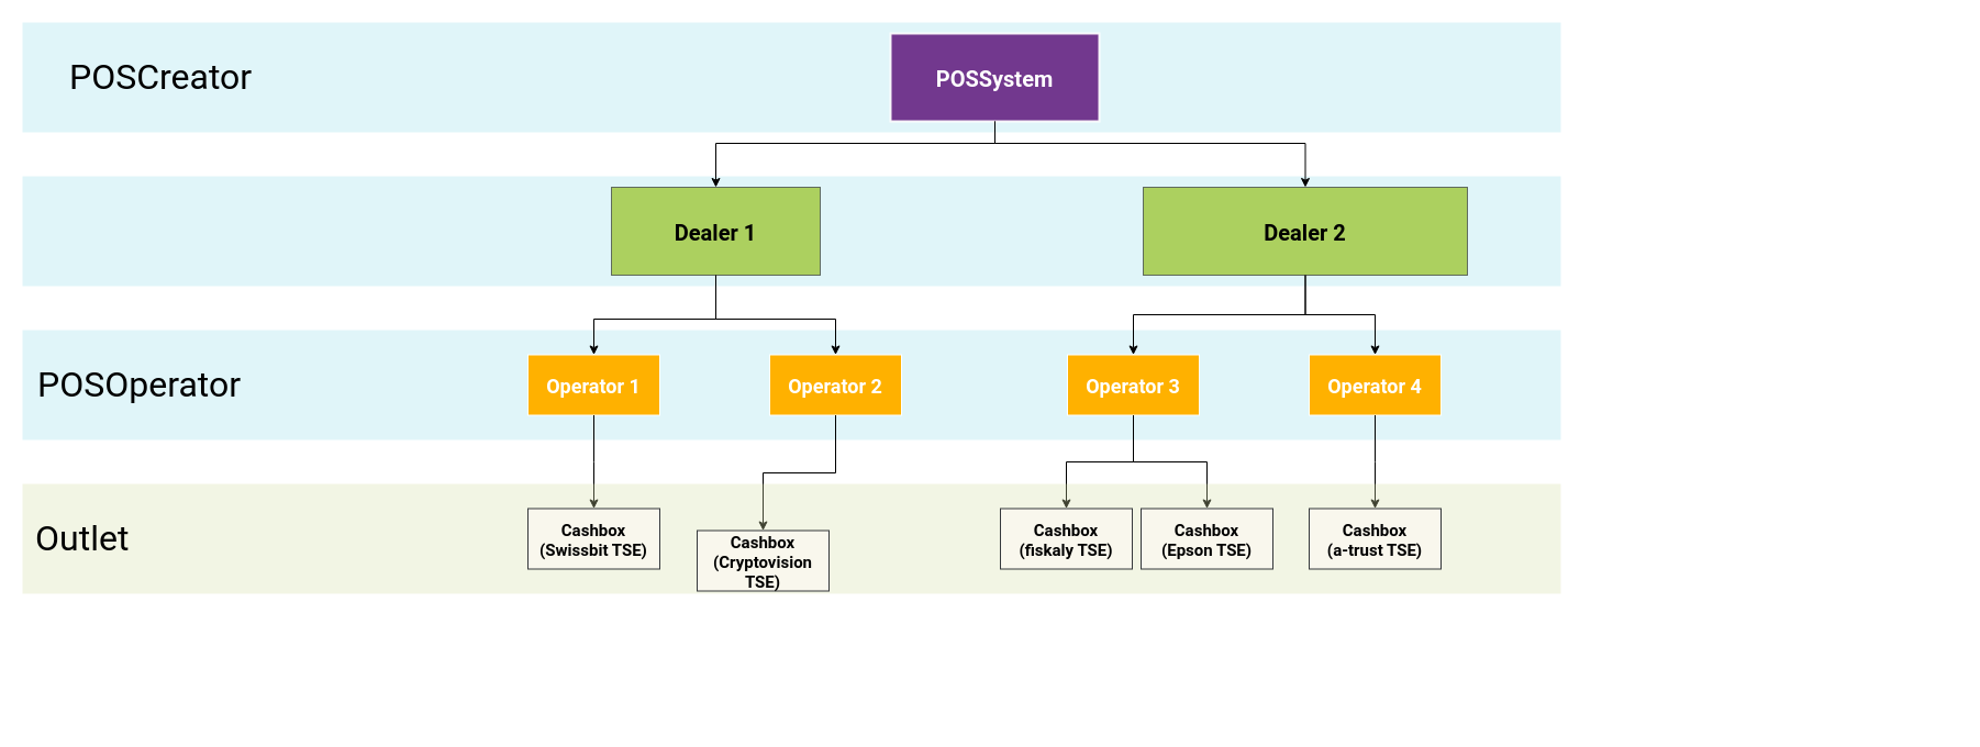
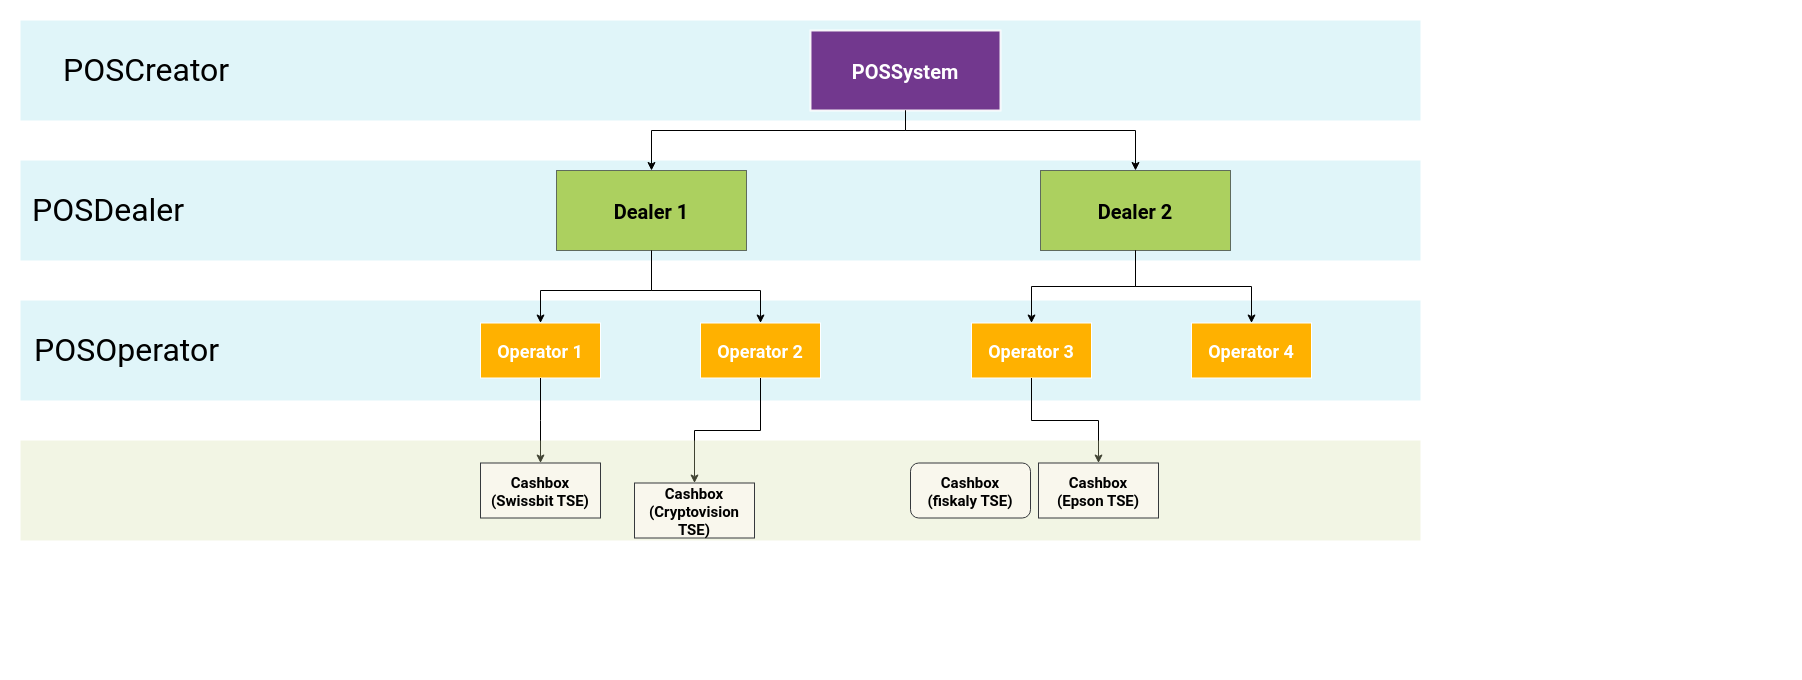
  <mxCell id="0" />
  <mxCell id="1" parent="0" />
  <mxCell id="2" value="" style="group" vertex="1" connectable="0" parent="1"><mxGeometry x="20" y="20" width="1400" height="100" as="geometry" /></mxCell>
  <mxCell id="3" value="" style="strokeColor=none;opacity=30;fillColor=#99dceb;" parent="2" vertex="1"><mxGeometry width="1400" height="100" as="geometry" /></mxCell>
  <mxCell id="4" value="&lt;p&gt;&lt;font face=&quot;Roboto&quot; style=&quot;font-size: 32px&quot;&gt;POSCreator&lt;/font&gt;&lt;/p&gt;" style="text;html=1;strokeColor=none;fillColor=none;align=left;verticalAlign=middle;whiteSpace=wrap;rounded=0;" vertex="1" parent="2"><mxGeometry x="41" y="40" width="270" height="20" as="geometry" /></mxCell>
  <mxCell id="5" value="POSSystem" style="rounded=0;gradientColor=none;fontColor=#FFFFFF;fontStyle=1;fontFamily=Roboto;fontSize=20;fillColor=#672483;opacity=90;strokeColor=#FFFFFF;strokeWidth=2;fontSource=https%3A%2F%2Ffonts.googleapis.com%2Fcss%3Ffamily%3DRoboto;" vertex="1" parent="2"><mxGeometry x="790" y="10" width="190" height="80" as="geometry" /></mxCell>
  <mxCell id="6" value="" style="group;align=left;" vertex="1" connectable="0" parent="1"><mxGeometry x="20" y="160" width="1400" height="100" as="geometry" /></mxCell>
  <mxCell id="7" value="" style="strokeColor=none;opacity=30;fillColor=#99dceb;" vertex="1" parent="6"><mxGeometry width="1400" height="100" as="geometry" /></mxCell>
- <mxCell id="9" value="Dealer 2" style="rounded=0;strokeColor=#36393d;fontStyle=1;fontFamily=Roboto;fontSize=20;fillColor=#96c11f;opacity=70;fontSource=https%3A%2F%2Ffonts.googleapis.com%2Fcss%3Ffamily%3DRoboto;" vertex="1" parent="6"><mxGeometry x="1020" y="10" width="295" height="80" as="geometry" /></mxCell>
+ <mxCell id="8" value="&lt;p&gt;&lt;font face=&quot;Roboto&quot; style=&quot;font-size: 32px&quot;&gt;POSDealer&lt;/font&gt;&lt;/p&gt;" style="text;html=1;strokeColor=none;fillColor=none;align=left;verticalAlign=middle;whiteSpace=wrap;rounded=0;" vertex="1" parent="6"><mxGeometry x="10" y="40" width="270" height="20" as="geometry" /></mxCell>
+ <mxCell id="9" value="Dealer 2" style="rounded=0;strokeColor=#36393d;fontStyle=1;fontFamily=Roboto;fontSize=20;fillColor=#96c11f;opacity=70;fontSource=https%3A%2F%2Ffonts.googleapis.com%2Fcss%3Ffamily%3DRoboto;" vertex="1" parent="6"><mxGeometry x="1020" y="10" width="190" height="80" as="geometry" /></mxCell>
  <mxCell id="10" value="" style="group;align=left;" vertex="1" connectable="0" parent="1"><mxGeometry x="20" y="300" width="1760" height="100" as="geometry" /></mxCell>
  <mxCell id="11" value="" style="strokeColor=none;opacity=30;fillColor=#99dceb;" vertex="1" parent="10"><mxGeometry width="1400" height="100" as="geometry" /></mxCell>
  <mxCell id="12" value="&lt;p&gt;&lt;font face=&quot;Roboto&quot; style=&quot;font-size: 32px&quot;&gt;POSOperator&lt;/font&gt;&lt;/p&gt;" style="text;html=1;strokeColor=none;fillColor=none;align=left;verticalAlign=middle;whiteSpace=wrap;rounded=0;" vertex="1" parent="10"><mxGeometry x="12" y="40" width="270" height="20" as="geometry" /></mxCell>
  <mxCell id="13" value="Operator 1" style="rounded=0;fontStyle=1;fontFamily=Roboto;fontSize=18;fontColor=#ffffff;strokeColor=#FFFFFF;fillColor=#ffb100;fontSource=https%3A%2F%2Ffonts.googleapis.com%2Fcss%3Ffamily%3DRoboto;" vertex="1" parent="10"><mxGeometry x="460" y="22.5" width="120" height="55" as="geometry" /></mxCell>
  <mxCell id="14" value="Operator 2" style="rounded=0;fontStyle=1;fontFamily=Roboto;fontSize=18;fontColor=#ffffff;strokeColor=#FFFFFF;fillColor=#ffb100;fontSource=https%3A%2F%2Ffonts.googleapis.com%2Fcss%3Ffamily%3DRoboto;" vertex="1" parent="10"><mxGeometry x="680" y="22.5" width="120" height="55" as="geometry" /></mxCell>
  <mxCell id="15" value="Operator 3" style="rounded=0;fontStyle=1;fontFamily=Roboto;fontSize=18;fontColor=#ffffff;strokeColor=#FFFFFF;fillColor=#ffb100;fontSource=https%3A%2F%2Ffonts.googleapis.com%2Fcss%3Ffamily%3DRoboto;" vertex="1" parent="10"><mxGeometry x="951" y="22.5" width="120" height="55" as="geometry" /></mxCell>
  <mxCell id="16" value="Operator 4" style="rounded=0;fontStyle=1;fontFamily=Roboto;fontSize=18;fontColor=#ffffff;strokeColor=#FFFFFF;fillColor=#ffb100;fontSource=https%3A%2F%2Ffonts.googleapis.com%2Fcss%3Ffamily%3DRoboto;" vertex="1" parent="10"><mxGeometry x="1171" y="22.5" width="120" height="55" as="geometry" /></mxCell>
  <mxCell id="17" value="" style="edgeStyle=elbowEdgeStyle;elbow=vertical;strokeWidth=1;rounded=0;fontColor=#3399FF;fillColor=#dae8fc;entryX=0.5;entryY=0;entryDx=0;entryDy=0;exitX=0.5;exitY=1;exitDx=0;exitDy=0;" parent="1" target="13" edge="1" source="18"><mxGeometry x="308" y="258" width="100" height="100" as="geometry"><mxPoint x="344" y="637.5" as="sourcePoint" /><mxPoint x="180" y="752.5" as="targetPoint" /><Array as="points"><mxPoint x="550" y="290" /></Array></mxGeometry></mxCell>
  <mxCell id="18" value="Dealer 1" style="rounded=0;strokeColor=#36393d;fontStyle=1;fontFamily=Roboto;fontSize=20;fillColor=#96c11f;opacity=70;fontSource=https%3A%2F%2Ffonts.googleapis.com%2Fcss%3Ffamily%3DRoboto;" vertex="1" parent="1"><mxGeometry x="556" y="170" width="190" height="80" as="geometry" /></mxCell>
  <mxCell id="19" value="" style="edgeStyle=elbowEdgeStyle;elbow=vertical;strokeWidth=1;rounded=0;fontColor=#3399FF;fillColor=#dae8fc;entryX=0.5;entryY=0;entryDx=0;entryDy=0;" edge="1" parent="1" source="5" target="18"><mxGeometry x="318" y="268" width="100" height="100" as="geometry"><mxPoint x="354" y="647.5" as="sourcePoint" /><mxPoint x="395" y="745" as="targetPoint" /><Array as="points"><mxPoint x="750" y="130" /><mxPoint x="410" y="647.5" /></Array></mxGeometry></mxCell>
  <mxCell id="20" value="" style="edgeStyle=elbowEdgeStyle;elbow=vertical;strokeWidth=1;rounded=0;fontColor=#3399FF;fillColor=#dae8fc;entryX=0.5;entryY=0;entryDx=0;entryDy=0;exitX=0.5;exitY=1;exitDx=0;exitDy=0;" edge="1" parent="1" source="5" target="9"><mxGeometry x="334" y="278" width="100" height="100" as="geometry"><mxPoint x="867" y="109" as="sourcePoint" /><mxPoint x="1120" y="170" as="targetPoint" /><Array as="points"><mxPoint x="1000" y="130" /><mxPoint x="426" y="657.5" /></Array></mxGeometry></mxCell>
  <mxCell id="21" value="" style="edgeStyle=elbowEdgeStyle;elbow=vertical;strokeWidth=1;rounded=0;fontColor=#3399FF;fillColor=#dae8fc;entryX=0.5;entryY=0;entryDx=0;entryDy=0;exitX=0.5;exitY=1;exitDx=0;exitDy=0;" edge="1" parent="1" source="18" target="14"><mxGeometry x="318" y="268" width="100" height="100" as="geometry"><mxPoint x="645" y="260" as="sourcePoint" /><mxPoint x="550" y="332.5" as="targetPoint" /><Array as="points"><mxPoint x="700" y="290" /></Array></mxGeometry></mxCell>
  <mxCell id="22" value="" style="edgeStyle=elbowEdgeStyle;elbow=vertical;strokeWidth=1;rounded=0;fontColor=#3399FF;fillColor=#dae8fc;" edge="1" parent="1" source="13" target="32"><mxGeometry x="318" y="268" width="100" height="100" as="geometry"><mxPoint x="661" y="260" as="sourcePoint" /><mxPoint x="550" y="332.5" as="targetPoint" /><Array as="points" /></mxGeometry></mxCell>
  <mxCell id="23" value="" style="edgeStyle=elbowEdgeStyle;elbow=vertical;strokeWidth=1;rounded=0;fontColor=#3399FF;fillColor=#dae8fc;exitX=0.5;exitY=1;exitDx=0;exitDy=0;" edge="1" parent="1" source="14" target="33"><mxGeometry x="328" y="278" width="100" height="100" as="geometry"><mxPoint x="550" y="387.5" as="sourcePoint" /><mxPoint x="550" y="472.5" as="targetPoint" /><Array as="points" /></mxGeometry></mxCell>
- <mxCell id="24" value="" style="edgeStyle=elbowEdgeStyle;elbow=vertical;strokeWidth=1;rounded=0;fontColor=#3399FF;fillColor=#dae8fc;exitX=0.5;exitY=1;exitDx=0;exitDy=0;entryX=0.5;entryY=0;entryDx=0;entryDy=0;" edge="1" parent="1" source="15" target="34"><mxGeometry x="338" y="288" width="100" height="100" as="geometry"><mxPoint x="770" y="387.5" as="sourcePoint" /><mxPoint x="700" y="472.5" as="targetPoint" /><Array as="points" /></mxGeometry></mxCell>
  <mxCell id="25" value="" style="edgeStyle=elbowEdgeStyle;elbow=vertical;strokeWidth=1;rounded=0;fontColor=#3399FF;fillColor=#dae8fc;entryX=0.5;entryY=0;entryDx=0;entryDy=0;exitX=0.5;exitY=1;exitDx=0;exitDy=0;" edge="1" parent="1" source="15" target="35"><mxGeometry x="338" y="288" width="100" height="100" as="geometry"><mxPoint x="770" y="387.5" as="sourcePoint" /><mxPoint x="835" y="472.5" as="targetPoint" /><Array as="points"><mxPoint x="1050" y="420" /></Array></mxGeometry></mxCell>
  <mxCell id="26" value="" style="edgeStyle=elbowEdgeStyle;elbow=vertical;strokeWidth=1;rounded=0;fontColor=#3399FF;fillColor=#dae8fc;" edge="1" parent="1" source="9" target="15"><mxGeometry x="348" y="298" width="100" height="100" as="geometry"><mxPoint x="1041" y="387.5" as="sourcePoint" /><mxPoint x="980" y="472.5" as="targetPoint" /><Array as="points" /></mxGeometry></mxCell>
  <mxCell id="27" value="" style="edgeStyle=elbowEdgeStyle;elbow=vertical;strokeWidth=1;rounded=0;fontColor=#3399FF;fillColor=#dae8fc;exitX=0.5;exitY=1;exitDx=0;exitDy=0;entryX=0.5;entryY=0;entryDx=0;entryDy=0;" edge="1" parent="1" source="9" target="16"><mxGeometry x="348" y="294" width="100" height="100" as="geometry"><mxPoint x="1135" y="246" as="sourcePoint" /><mxPoint x="1251" y="318.5" as="targetPoint" /><Array as="points"><mxPoint x="1200" y="286" /></Array></mxGeometry></mxCell>
- <mxCell id="28" value="" style="edgeStyle=elbowEdgeStyle;elbow=vertical;strokeWidth=1;rounded=0;fontColor=#3399FF;fillColor=#dae8fc;" edge="1" parent="1" source="16" target="36"><mxGeometry x="328" y="278" width="100" height="100" as="geometry"><mxPoint x="1190" y="420" as="sourcePoint" /><mxPoint x="1254" y="463" as="targetPoint" /><Array as="points" /></mxGeometry></mxCell>
  <mxCell id="29" value="" style="group" vertex="1" connectable="0" parent="1"><mxGeometry x="20" y="440" width="1760" height="100" as="geometry" /></mxCell>
  <mxCell id="30" value="" style="strokeColor=none;opacity=30;fillColor=#d5dfa5;" vertex="1" parent="29"><mxGeometry width="1400" height="100" as="geometry" /></mxCell>
- <mxCell id="31" value="&lt;p&gt;&lt;font face=&quot;Roboto&quot; style=&quot;font-size: 32px&quot;&gt;Outlet&lt;/font&gt;&lt;/p&gt;" style="text;html=1;strokeColor=none;fillColor=none;align=left;verticalAlign=middle;whiteSpace=wrap;rounded=0;" vertex="1" parent="29"><mxGeometry x="10" y="40" width="270" height="20" as="geometry" /></mxCell>
  <mxCell id="32" value="Cashbox&#10;(Swissbit TSE)" style="rounded=0;fillColor=#f9f7ed;fontStyle=1;fontFamily=Roboto;fontSize=15;strokeColor=#36393d;fontSource=https%3A%2F%2Ffonts.googleapis.com%2Fcss%3Ffamily%3DRoboto;" vertex="1" parent="29"><mxGeometry x="460" y="22.5" width="120" height="55" as="geometry" /></mxCell>
  <mxCell id="33" value="Cashbox&#10;(Cryptovision&#10;TSE)" style="rounded=0;fillColor=#f9f7ed;fontStyle=1;fontFamily=Roboto;fontSize=15;strokeColor=#36393d;fontSource=https%3A%2F%2Ffonts.googleapis.com%2Fcss%3Ffamily%3DRoboto;" vertex="1" parent="29"><mxGeometry x="614" y="42.5" width="120" height="55" as="geometry" /></mxCell>
- <mxCell id="34" value="Cashbox&#10;(fiskaly TSE)" style="rounded=0;fillColor=#f9f7ed;fontStyle=1;fontFamily=Roboto;fontSize=15;strokeColor=#36393d;fontSource=https%3A%2F%2Ffonts.googleapis.com%2Fcss%3Ffamily%3DRoboto;" vertex="1" parent="29"><mxGeometry x="890" y="22.5" width="120" height="55" as="geometry" /></mxCell>
+ <mxCell id="34" value="Cashbox&#10;(fiskaly TSE)" style="fillColor=#f9f7ed;fontStyle=1;fontFamily=Roboto;fontSize=15;strokeColor=#36393d;fontSource=https%3A%2F%2Ffonts.googleapis.com%2Fcss%3Ffamily%3DRoboto;rounded=1;" vertex="1" parent="29"><mxGeometry x="890" y="22.5" width="120" height="55" as="geometry" /></mxCell>
  <mxCell id="35" value="Cashbox&#10;(Epson TSE)" style="rounded=0;fillColor=#f9f7ed;fontStyle=1;fontFamily=Roboto;fontSize=15;strokeColor=#36393d;fontSource=https%3A%2F%2Ffonts.googleapis.com%2Fcss%3Ffamily%3DRoboto;" vertex="1" parent="29"><mxGeometry x="1018" y="22.5" width="120" height="55" as="geometry" /></mxCell>
- <mxCell id="36" value="Cashbox&#10;(a-trust TSE)" style="rounded=0;fillColor=#f9f7ed;fontStyle=1;fontFamily=Roboto;fontSize=15;strokeColor=#36393d;fontSource=https%3A%2F%2Ffonts.googleapis.com%2Fcss%3Ffamily%3DRoboto;" vertex="1" parent="29"><mxGeometry x="1171" y="22.5" width="120" height="55" as="geometry" /></mxCell>
